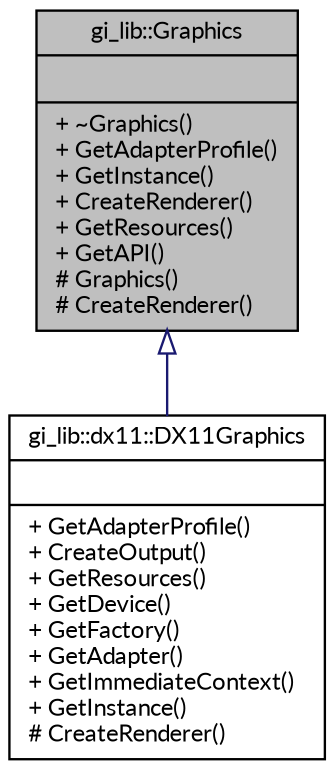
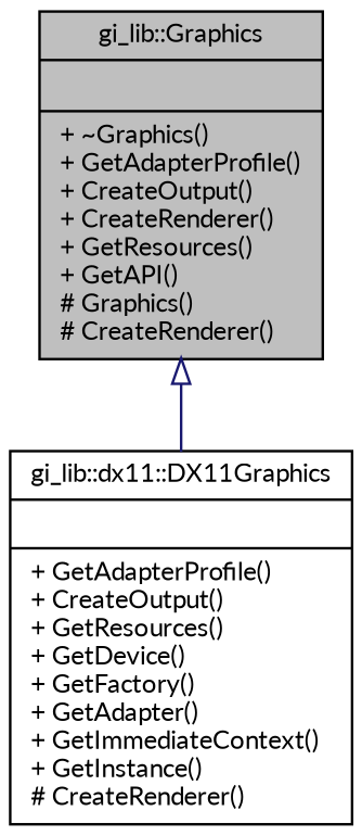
  digraph {
    fontname=Lato
    node [color=black fontname=Lato fontsize=10 shape=record style=filled]
-   n1 [fillcolor=grey75 fontcolor=black height=0.2 label="{gi_lib::Graphics\n||+ ~Graphics()\l+ GetAdapterProfile()\l+ GetInstance()\l+ CreateRenderer()\l+ GetResources()\l+ GetAPI()\l# Graphics()\l# CreateRenderer()\l}" width=0.4]
+   n1 [fillcolor=grey75 fontcolor=black height=0.2 label="{gi_lib::Graphics\n||+ ~Graphics()\l+ GetAdapterProfile()\l+ CreateOutput()\l+ CreateRenderer()\l+ GetResources()\l+ GetAPI()\l# Graphics()\l# CreateRenderer()\l}" width=0.4]
    n2 [fillcolor=white height=0.2 label="{gi_lib::dx11::DX11Graphics\n||+ GetAdapterProfile()\l+ CreateOutput()\l+ GetResources()\l+ GetDevice()\l+ GetFactory()\l+ GetAdapter()\l+ GetImmediateContext()\l+ GetInstance()\l# CreateRenderer()\l}" width=0.4]
    n1 -> n2 [arrowtail=onormal color=midnightblue dir=back fontname=Lato fontsize=10 labelfontname=Helvetica labelfontsize=10 style=solid]
  }
